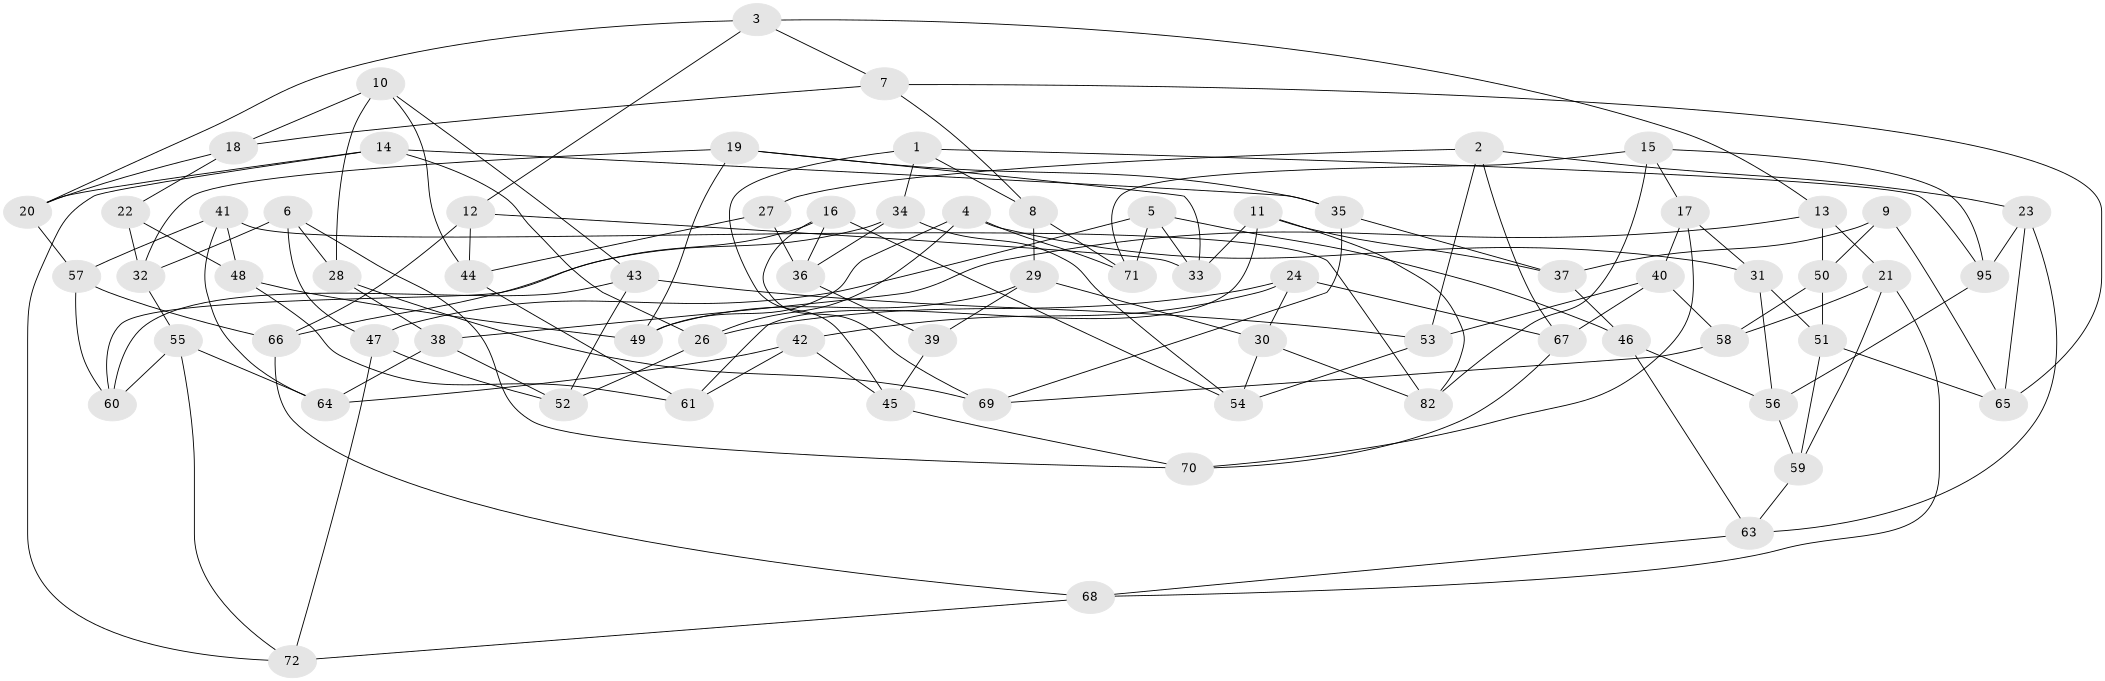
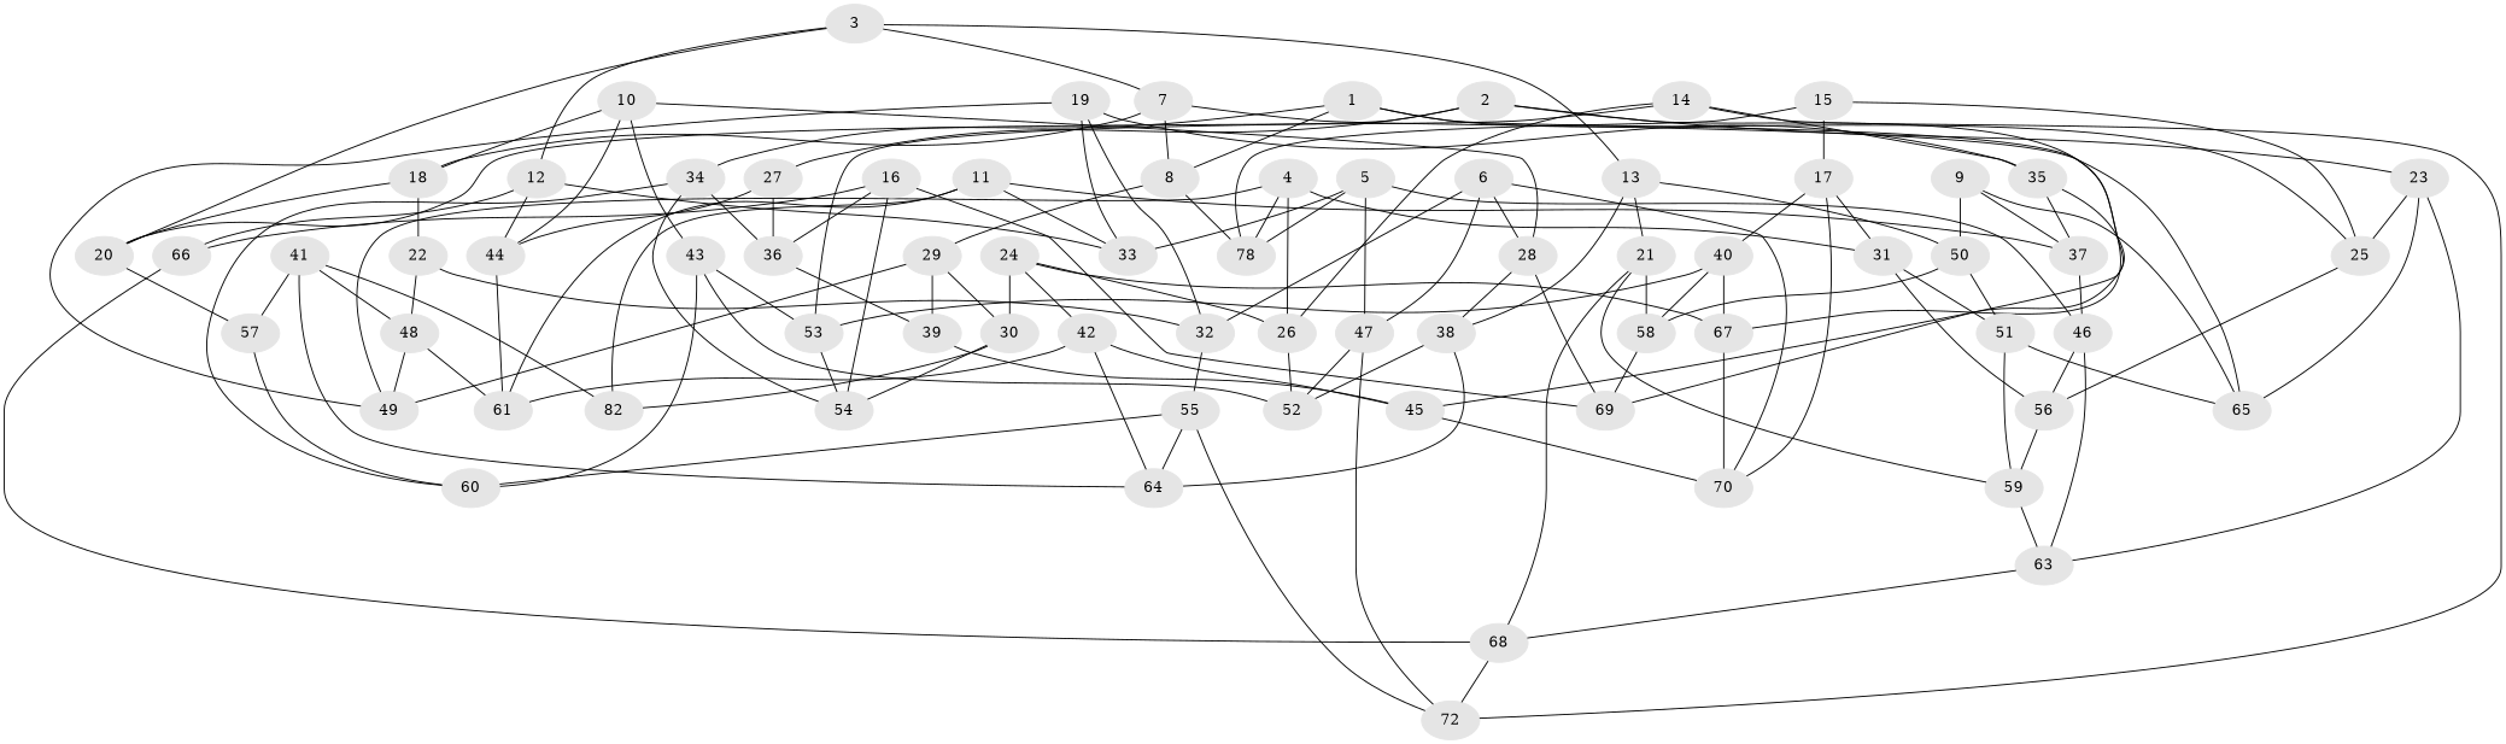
  graph {
    node [color=gray90 style=filled]
    1
    8
-   25 [label=95]
+   25
    34
    45
-   71
+   71 [label=78]
    29
    56
    36
    54
    60
    70
    2
    23
    27
    53
    67
    65
    63
    44
    3
    7
    12
    13
    20
    18
    33
    66
    50
    21
    38
    57
    4
    26
    31
    49
    52
    51
    5
    46
    47
    72
    6
    28
    32
    69
    55
    22
    30
    39
    9
    37
    48
    58
    10
    43
    61
    11
    n59 [label=82]
    68
    59
    64
    14
    35
    15
    17
    40
    16
    19
    24
    42
    41
    1 -- 8
    1 -- 25
    1 -- 34
    1 -- 45
    8 -- 71
    8 -- 29
    25 -- 56
    34 -- 36
    34 -- 54
    34 -- 60
    45 -- 70
    29 -- 49
    29 -- 30
    29 -- 39
    56 -- 59
    36 -- 39
    2 -- 23
    2 -- 27
    2 -- 53
    2 -- 67
    23 -- 25
    23 -- 65
    23 -- 63
    27 -- 36
    27 -- 44
    53 -- 54
    67 -- 70
    63 -- 68
    44 -- 61
    3 -- 7
    3 -- 12
    3 -- 13
    3 -- 20
    7 -- 8
    7 -- 65
    7 -- 18
    12 -- 44
    12 -- 33
    12 -- 66
    13 -- 50
    13 -- 21
    13 -- 38
    20 -- 57
    18 -- 20
    18 -- 22
    66 -- 68
    50 -- 51
    50 -- 58
    21 -- 58
    21 -- 68
    21 -- 59
    38 -- 52
    38 -- 64
    57 -- 60
-   57 -- 66
    4 -- 71
    4 -- 26
    4 -- 31
    4 -- 49
    26 -- 52
    31 -- 56
    31 -- 51
    51 -- 65
    51 -- 59
    5 -- 71
    5 -- 33
    5 -- 46
    5 -- 47
    46 -- 56
    46 -- 63
    47 -- 52
    47 -- 72
    6 -- 70
    6 -- 47
    6 -- 28
    6 -- 32
    28 -- 38
    28 -- 69
    32 -- 55
    55 -- 60
    55 -- 72
    55 -- 64
    22 -- 32
    22 -- 48
    30 -- 54
    30 -- n59
    39 -- 45
    9 -- 65
    9 -- 50
    9 -- 37
    37 -- 46
    48 -- 49
    48 -- 61
    58 -- 69
    10 -- 44
    10 -- 18
    10 -- 28
    10 -- 43
    43 -- 60
    43 -- 53
    43 -- 52
    11 -- 33
    11 -- 37
    11 -- 61
    11 -- n59
    68 -- 72
    59 -- 63
    14 -- 20
    14 -- 26
    14 -- 72
    14 -- 35
    35 -- 69
    35 -- 37
    15 -- 25
    15 -- 71
-   15 -- n59
    15 -- 17
    17 -- 70
    17 -- 31
    17 -- 40
    40 -- 53
    40 -- 67
    40 -- 58
    16 -- 36
    16 -- 54
    16 -- 66
    16 -- 69
    19 -- 33
    19 -- 49
    19 -- 32
    19 -- 35
    24 -- 67
    24 -- 26
    24 -- 30
    24 -- 42
    42 -- 45
    42 -- 61
    42 -- 64
    41 -- 57
    41 -- 48
    41 -- n59
    41 -- 64
  }
